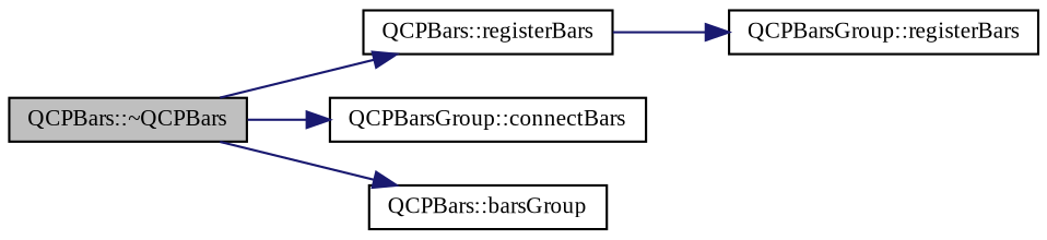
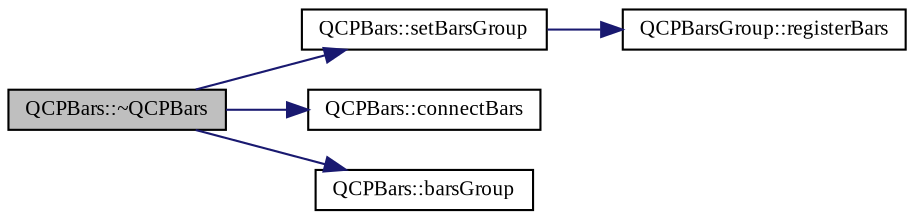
  digraph {
    fontname="Liberation Serif"
    rankdir=LR
    node [color=black fillcolor=white fontname="Liberation Serif" fontsize=10 shape=record style=filled]
    edge [color=midnightblue fontname="Liberation Serif" fontsize=10 labelfontname=Helvetica labelfontsize=10 style=solid]
    n1 [fillcolor=grey75 fontcolor=black height=0.2 label="QCPBars::~QCPBars" width=0.4]
-   n2 [height=0.2 label="QCPBars::registerBars" width=0.4]
-   n3 [height=0.2 label="QCPBarsGroup::connectBars" width=0.4]
+   n2 [height=0.2 label="QCPBars::setBarsGroup" width=0.4]
+   n3 [height=0.2 label="QCPBars::connectBars" width=0.4]
    n4 [height=0.2 label="QCPBars::barsGroup" width=0.4]
    n5 [height=0.2 label="QCPBarsGroup::registerBars" width=0.4]
    n1 -> n2
    n1 -> n3
    n1 -> n4
    n2 -> n5
  }
